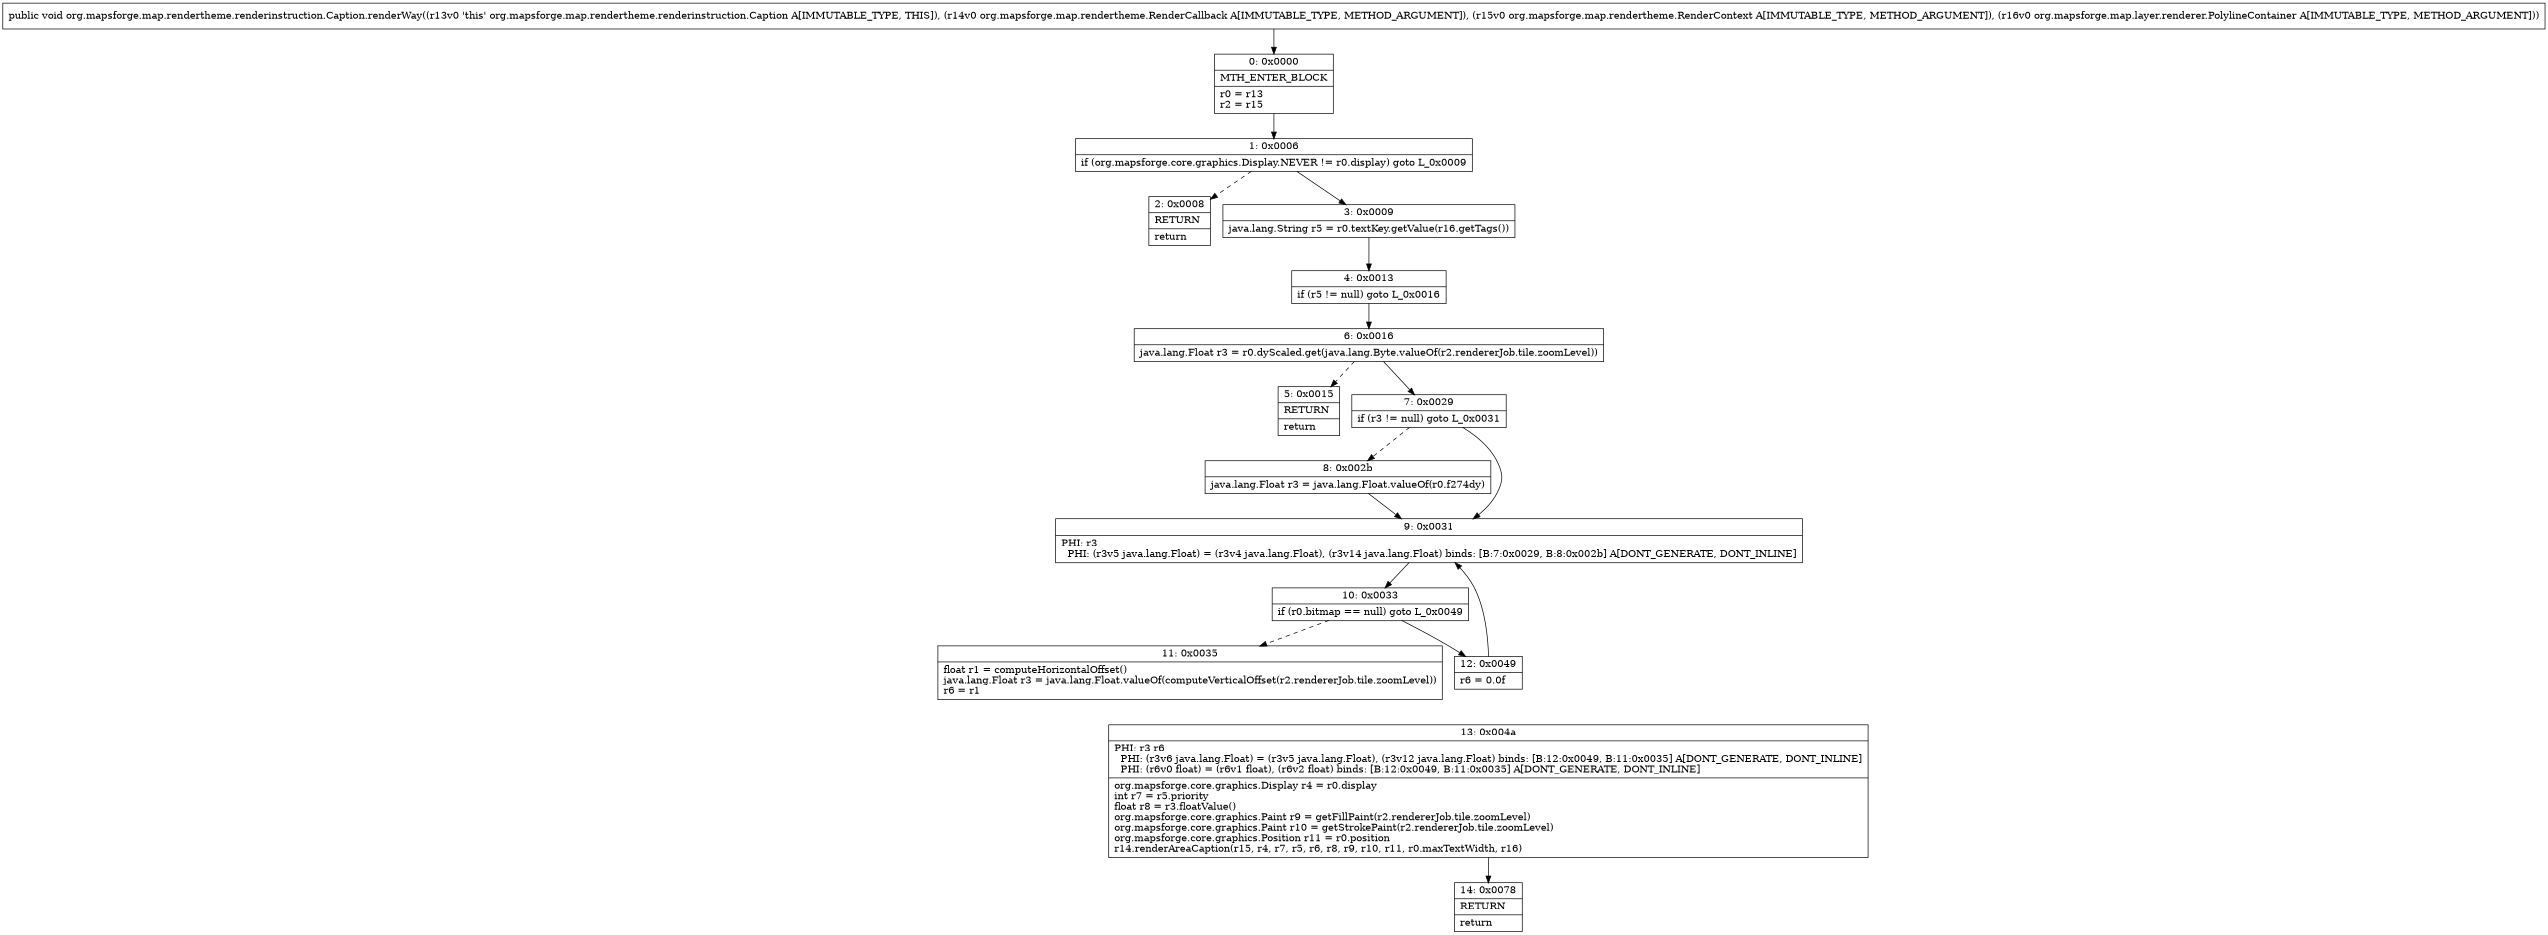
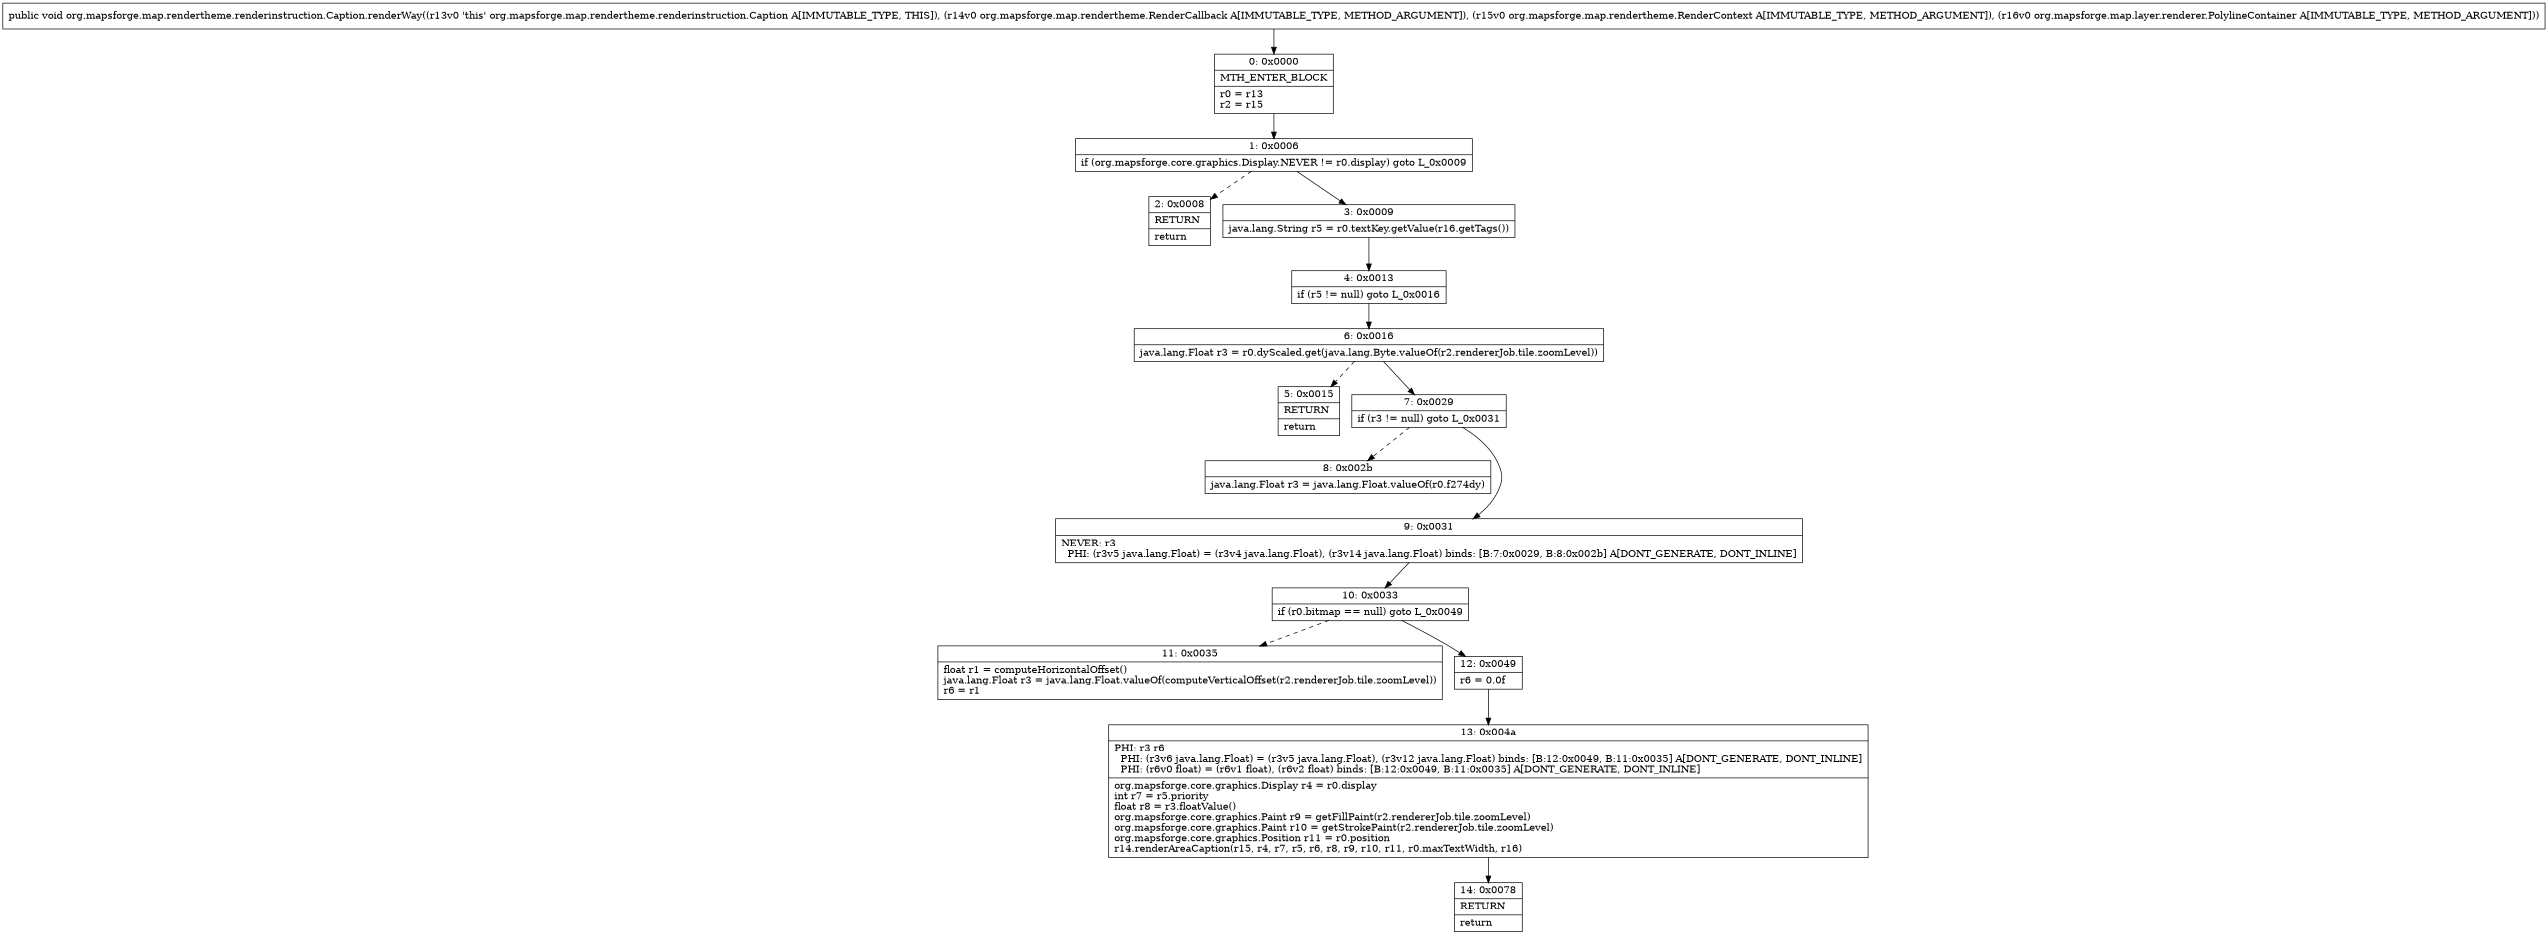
  digraph {
    node [shape=record]
    n1 [label="{0\:\ 0x0000|MTH_ENTER_BLOCK\l|r0 = r13\lr2 = r15\l}"]
    n2 [label="{1\:\ 0x0006|if (org.mapsforge.core.graphics.Display.NEVER != r0.display) goto L_0x0009\l}"]
    n3 [label="{2\:\ 0x0008|RETURN\l|return\l}"]
    n4 [label="{3\:\ 0x0009|java.lang.String r5 = r0.textKey.getValue(r16.getTags())\l}"]
    n5 [label="{4\:\ 0x0013|if (r5 != null) goto L_0x0016\l}"]
    n6 [label="{6\:\ 0x0016|java.lang.Float r3 = r0.dyScaled.get(java.lang.Byte.valueOf(r2.rendererJob.tile.zoomLevel))\l}"]
    n7 [label="{5\:\ 0x0015|RETURN\l|return\l}"]
    n8 [label="{7\:\ 0x0029|if (r3 != null) goto L_0x0031\l}"]
    n9 [label="{8\:\ 0x002b|java.lang.Float r3 = java.lang.Float.valueOf(r0.f274dy)\l}"]
-   n10 [label="{9\:\ 0x0031|PHI: r3 \l  PHI: (r3v5 java.lang.Float) = (r3v4 java.lang.Float), (r3v14 java.lang.Float) binds: [B:7:0x0029, B:8:0x002b] A[DONT_GENERATE, DONT_INLINE]\l}"]
+   n10 [label="{9\:\ 0x0031|NEVER: r3 \l  PHI: (r3v5 java.lang.Float) = (r3v4 java.lang.Float), (r3v14 java.lang.Float) binds: [B:7:0x0029, B:8:0x002b] A[DONT_GENERATE, DONT_INLINE]\l}"]
    n11 [label="{10\:\ 0x0033|if (r0.bitmap == null) goto L_0x0049\l}"]
    n12 [label="{11\:\ 0x0035|float r1 = computeHorizontalOffset()\ljava.lang.Float r3 = java.lang.Float.valueOf(computeVerticalOffset(r2.rendererJob.tile.zoomLevel))\lr6 = r1\l}"]
    n13 [label="{12\:\ 0x0049|r6 = 0.0f\l}"]
    n14 [label="{13\:\ 0x004a|PHI: r3 r6 \l  PHI: (r3v6 java.lang.Float) = (r3v5 java.lang.Float), (r3v12 java.lang.Float) binds: [B:12:0x0049, B:11:0x0035] A[DONT_GENERATE, DONT_INLINE]\l  PHI: (r6v0 float) = (r6v1 float), (r6v2 float) binds: [B:12:0x0049, B:11:0x0035] A[DONT_GENERATE, DONT_INLINE]\l|org.mapsforge.core.graphics.Display r4 = r0.display\lint r7 = r5.priority\lfloat r8 = r3.floatValue()\lorg.mapsforge.core.graphics.Paint r9 = getFillPaint(r2.rendererJob.tile.zoomLevel)\lorg.mapsforge.core.graphics.Paint r10 = getStrokePaint(r2.rendererJob.tile.zoomLevel)\lorg.mapsforge.core.graphics.Position r11 = r0.position\lr14.renderAreaCaption(r15, r4, r7, r5, r6, r8, r9, r10, r11, r0.maxTextWidth, r16)\l}"]
    n15 [label="{14\:\ 0x0078|RETURN\l|return\l}"]
    n16 [label="{public void org.mapsforge.map.rendertheme.renderinstruction.Caption.renderWay((r13v0 'this' org.mapsforge.map.rendertheme.renderinstruction.Caption A[IMMUTABLE_TYPE, THIS]), (r14v0 org.mapsforge.map.rendertheme.RenderCallback A[IMMUTABLE_TYPE, METHOD_ARGUMENT]), (r15v0 org.mapsforge.map.rendertheme.RenderContext A[IMMUTABLE_TYPE, METHOD_ARGUMENT]), (r16v0 org.mapsforge.map.layer.renderer.PolylineContainer A[IMMUTABLE_TYPE, METHOD_ARGUMENT])) }"]
    n1 -> n2
    n2 -> n3 [style=dashed]
    n2 -> n4
    n4 -> n5
    n5 -> n6
    n6 -> n7 [style=dashed]
    n6 -> n8
    n8 -> n9 [style=dashed]
    n8 -> n10
-   n9 -> n10
    n10 -> n11
    n11 -> n12 [style=dashed]
    n11 -> n13
-   n13 -> n10
+   n13 -> n14
    n14 -> n15
    n16 -> n1
  }
